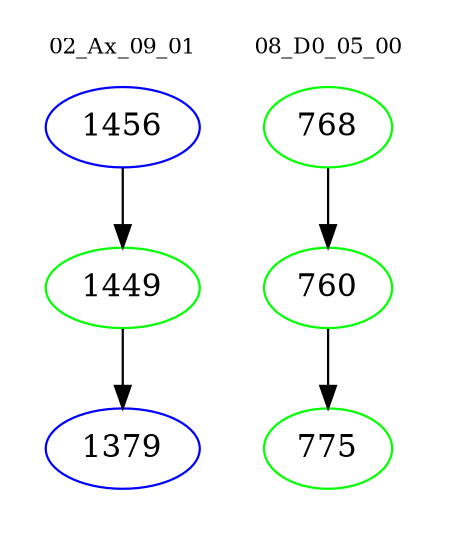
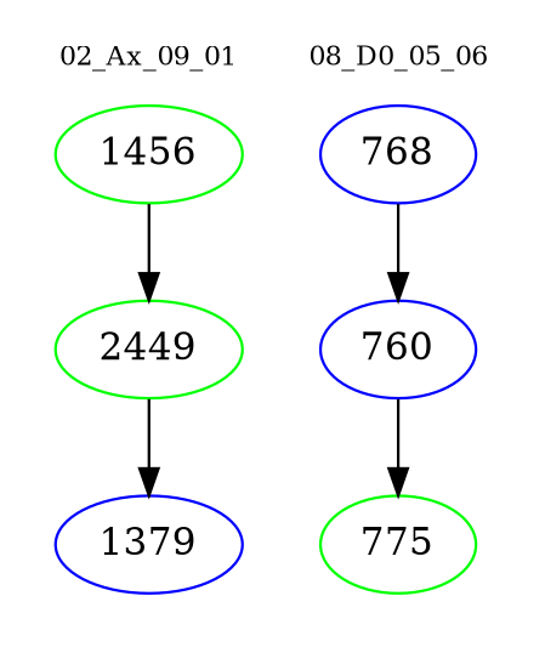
  digraph {
    node [color=blue]
    edge [color=black]
-   n1 [label=1456]
-   n2 [color=green label=1449]
+   n1 [color=green label=1456]
+   n2 [color=green label=2449]
    n3 [label=1379]
-   n4 [color=green label=768]
-   n5 [color=green label=760]
+   n4 [label=768]
+   n5 [label=760]
    n6 [color=green label=775]
    subgraph cluster_1 {
      color=white
      fontsize=10
      label="02_Ax_09_01"
      n1
      n2
      n3
    }
    subgraph cluster_2 {
      color=white
      fontsize=10
-     label="08_D0_05_00"
+     label="08_D0_05_06"
      n4
      n5
      n6
    }
    n1 -> n2
    n2 -> n3
    n4 -> n5
    n5 -> n6
  }
